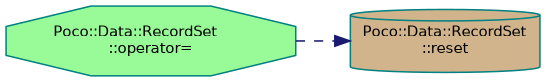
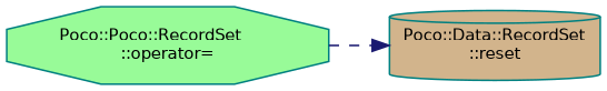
  digraph {
    rankdir=LR
    node [color=teal fontname=Helvetica fontsize=10 style=filled]
-   n1 [fillcolor=palegreen fontcolor=black height=0.2 label="Poco::Data::RecordSet\l::operator=" shape=octagon width=0.4]
+   n1 [fillcolor=palegreen fontcolor=black height=0.2 label="Poco::Poco::RecordSet\l::operator=" shape=octagon width=0.4]
    n2 [fillcolor=tan height=0.2 label="Poco::Data::RecordSet\l::reset" shape=cylinder width=0.4]
    n1 -> n2 [color=midnightblue fontname=Helvetica fontsize=10 labelfontname=Helvetica labelfontsize=10 style=dashed]
  }
